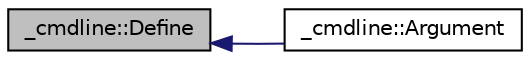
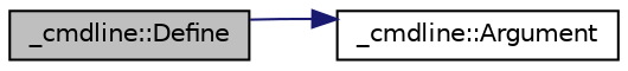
  digraph {
    rankdir=LR
    node [color=black fontname=Helvetica fontsize=10 shape=record style=filled]
    n1 [fillcolor=grey75 fontcolor=black height=0.2 label="_cmdline::Define" width=0.4]
    n2 [fillcolor=white height=0.2 label="_cmdline::Argument" width=0.4]
-   n1 -> n2 [color=midnightblue dir=back fontname=Helvetica fontsize=10 labelfontname=Helvetica labelfontsize=10 style=solid]
+   n2 -> n1 [color=midnightblue dir=back fontname=Helvetica fontsize=10 labelfontname=Helvetica labelfontsize=10 style=solid]
  }
